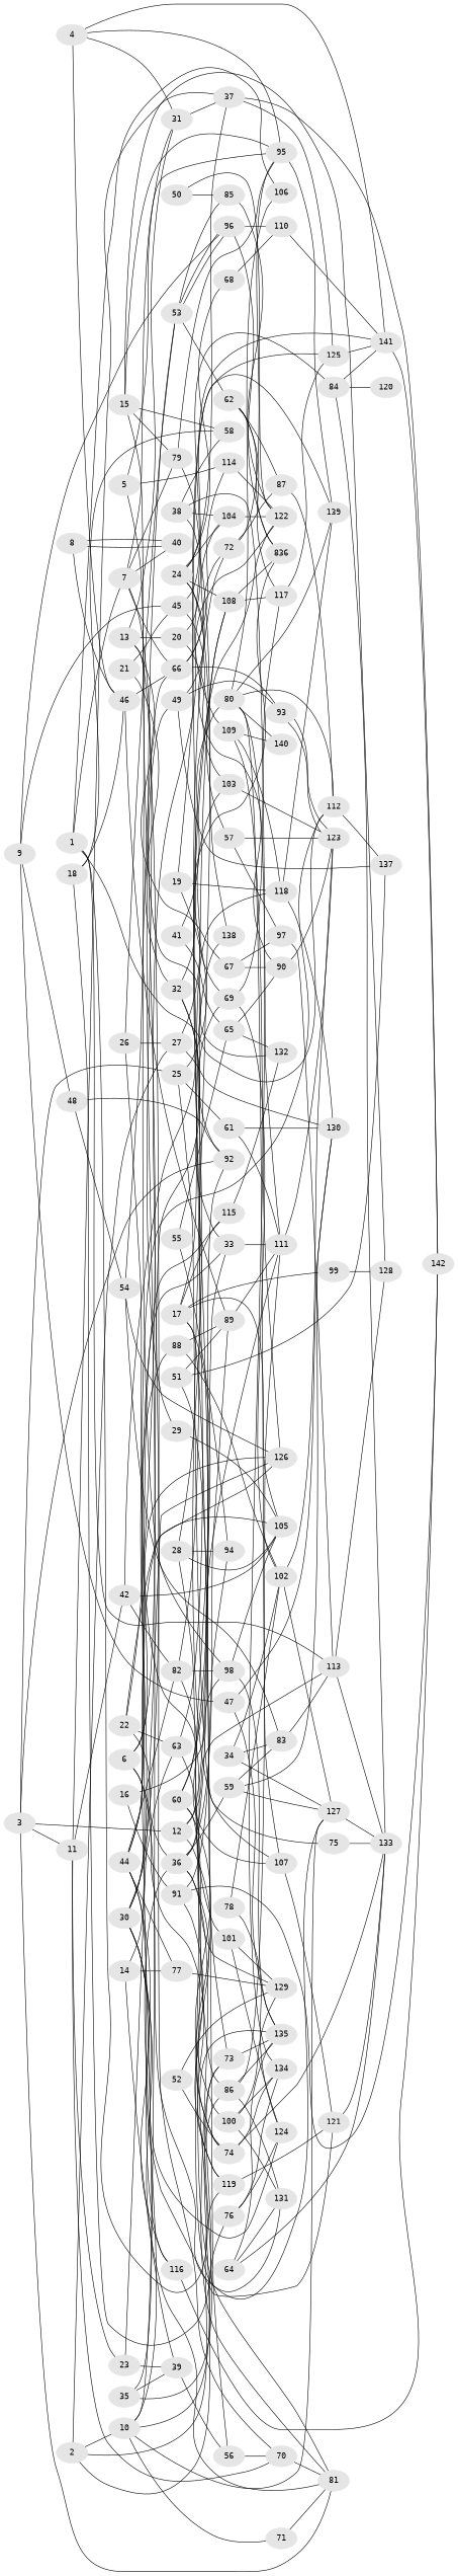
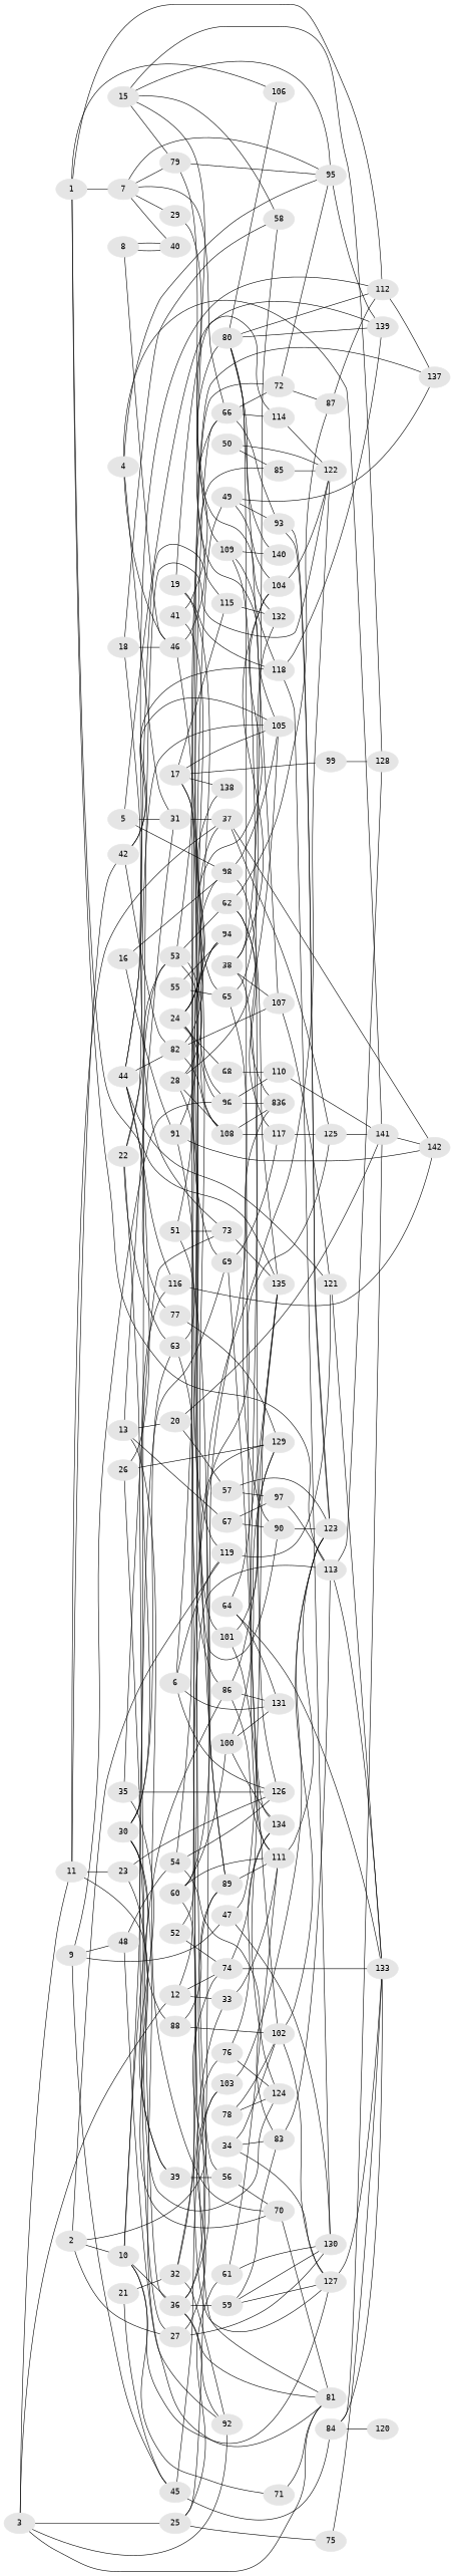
  graph {
    fontname="DejaVu Sans Mono"
    rankdir=LR
    node [color=gray90 fontname="DejaVu Sans Mono" style=filled]
    edge [fontname="DejaVu Sans Mono"]
    1
    7
    106
    112
    113
    135
    95
    29
    40
    66
    79
    137
    128
    133
    2
    10
    27
    76
    119
    36
    69
    71
    86
    127
    103
    130
    124
    134
    121
    3
    11
    12
    25
    81
    92
    23
    37
    42
    70
    33
    74
    61
    75
    n44 [label=836]
    4
    31
    46
    141
    89
    139
    142
    5
    98
    114
    105
    122
    6
    49
    126
    131
    104
    93
    72
    109
    8
    9
    45
    47
    48
    96
    84
    54
    110
    59
    102
    117
    111
    39
    125
    118
    82
    13
    20
    67
    57
    90
    97
-   14
    77
    56
    129
    15
    58
    132
    16
    91
    94
    17
    99
    101
    115
    138
    18
    73
    19
    123
    21
    32
    22
    53
    63
    85
    62
    24
    68
    108
    26
    28
    30
    88
    116
    34
    83
    35
    38
    107
    41
    65
    80
    140
    44
    120
    50
    51
    52
    87
    55
    60
    100
    64
    78
    1 -- 7
    1 -- 106
    1 -- 112
    1 -- 113
    1 -- 135
    7 -- 95
    7 -- 29
    7 -- 40
    7 -- 66
    7 -- 79
    112 -- 137
    113 -- 128
    113 -- 133
    95 -- 139
    29 -- 105
    66 -- 114
    66 -- 93
    66 -- 72
    79 -- 95
    79 -- 109
    2 -- 10
    2 -- 27
    2 -- 76
    2 -- 119
    10 -- 36
    10 -- 69
    10 -- 71
    10 -- 86
    10 -- 127
    27 -- 103
    27 -- 130
    76 -- 124
    76 -- 134
    119 -- 121
    36 -- 81
    36 -- 92
    36 -- 74
    36 -- 89
    36 -- 59
    69 -- 102
    69 -- 117
    71 -- 81
    86 -- 135
    86 -- 131
    86 -- 111
    127 -- 133
    103 -- 123
    121 -- 133
    3 -- 11
    3 -- 12
    3 -- 25
    3 -- 81
    3 -- 92
    11 -- 23
    11 -- 37
    11 -- 42
    11 -- 70
    12 -- 113
    12 -- 33
    12 -- 74
    25 -- 61
    25 -- 75
    25 -- n44
    23 -- 126
    23 -- 39
    37 -- 142
    37 -- 125
    42 -- 105
    42 -- 118
    42 -- 82
    70 -- 81
    33 -- 111
    74 -- 133
    74 -- 134
    61 -- 130
    61 -- 111
    75 -- 133
    4 -- 95
    4 -- 31
    4 -- 46
    4 -- 141
    31 -- 37
    46 -- 66
    46 -- 89
    141 -- 142
    89 -- 111
    5 -- 31
    5 -- 98
    5 -- 114
    98 -- 135
    98 -- 105
    114 -- 122
    6 -- 119
    6 -- 49
    6 -- 126
    6 -- 131
    49 -- 137
    49 -- 104
    49 -- 93
    104 -- 122
    93 -- 123
    93 -- 123
    72 -- 95
    72 -- 87
    109 -- 126
    109 -- 118
    109 -- 140
    8 -- 40
    8 -- 40
    8 -- 46
    9 -- 45
    9 -- 47
    9 -- 48
    9 -- 96
    45 -- 103
    45 -- 84
    47 -- 135
    47 -- 130
    48 -- 92
    48 -- 54
    96 -- n44
    96 -- 110
    84 -- 133
    84 -- 141
    84 -- 120
    54 -- 66
    54 -- 126
    54 -- 83
    110 -- 141
    59 -- 127
    59 -- 130
    59 -- 83
    102 -- 127
    102 -- 123
    117 -- 125
    111 -- 123
    39 -- 56
    125 -- 141
    118 -- 130
    118 -- 139
    82 -- 98
    82 -- 108
    82 -- 107
    13 -- 70
    13 -- 31
    13 -- 20
    13 -- 67
    20 -- 141
    20 -- 57
    67 -- 90
    67 -- 97
    57 -- 97
    57 -- 123
    90 -- 123
    97 -- 113
-   14 -- 33
-   14 -- 39
-   14 -- 77
    77 -- 129
    56 -- 70
    15 -- 95
    15 -- 79
    15 -- 128
    15 -- 58
    15 -- 132
    16 -- 98
    16 -- 91
    91 -- 119
    91 -- 142
    91 -- 94
    17 -- 105
    17 -- 56
    17 -- 99
    17 -- 101
    17 -- 115
    17 -- 138
    99 -- 128
    101 -- 124
    101 -- 129
    115 -- 132
    18 -- 46
    18 -- 58
    18 -- 73
    73 -- 135
    19 -- 69
    19 -- 139
    19 -- 118
    21 -- 45
    21 -- 32
    32 -- 92
    32 -- 33
    32 -- 125
    22 -- 36
    22 -- 105
    22 -- 53
    22 -- 63
    53 -- 96
    53 -- 96
    53 -- 85
    53 -- 62
    63 -- 81
    63 -- 72
    85 -- 122
    62 -- n44
    62 -- 117
    62 -- 87
    24 -- 37
    24 -- 104
    24 -- 90
    24 -- 138
    24 -- 68
    24 -- 108
    68 -- 110
    108 -- n44
    108 -- 117
    26 -- 27
    26 -- 129
    26 -- 53
    28 -- 86
    28 -- 105
    28 -- 94
    28 -- 108
    30 -- 124
    30 -- 81
    30 -- 122
    30 -- 63
    30 -- 88
    30 -- 116
    88 -- 89
    88 -- 102
    116 -- 142
    34 -- 127
    34 -- 102
    34 -- 83
    83 -- 113
    35 -- 126
    35 -- 39
    35 -- 73
    38 -- 104
    38 -- 111
    38 -- 58
    38 -- 107
    107 -- 121
    41 -- 65
    41 -- 80
    65 -- 90
    65 -- 132
    80 -- 106
    80 -- 112
    80 -- 134
    80 -- 139
    80 -- 107
    80 -- 140
    44 -- 112
    44 -- 121
    44 -- 82
    44 -- 77
    44 -- 115
    44 -- 116
    50 -- 122
    50 -- 85
    51 -- 137
    51 -- 89
    51 -- 73
    52 -- 74
    52 -- 129
    87 -- 112
    55 -- 94
    55 -- 65
    60 -- 127
    60 -- 122
    60 -- 111
    60 -- 100
    100 -- 134
    100 -- 131
    100 -- 129
    64 -- 135
    64 -- 133
    64 -- 131
    78 -- 124
    78 -- 102
  }
